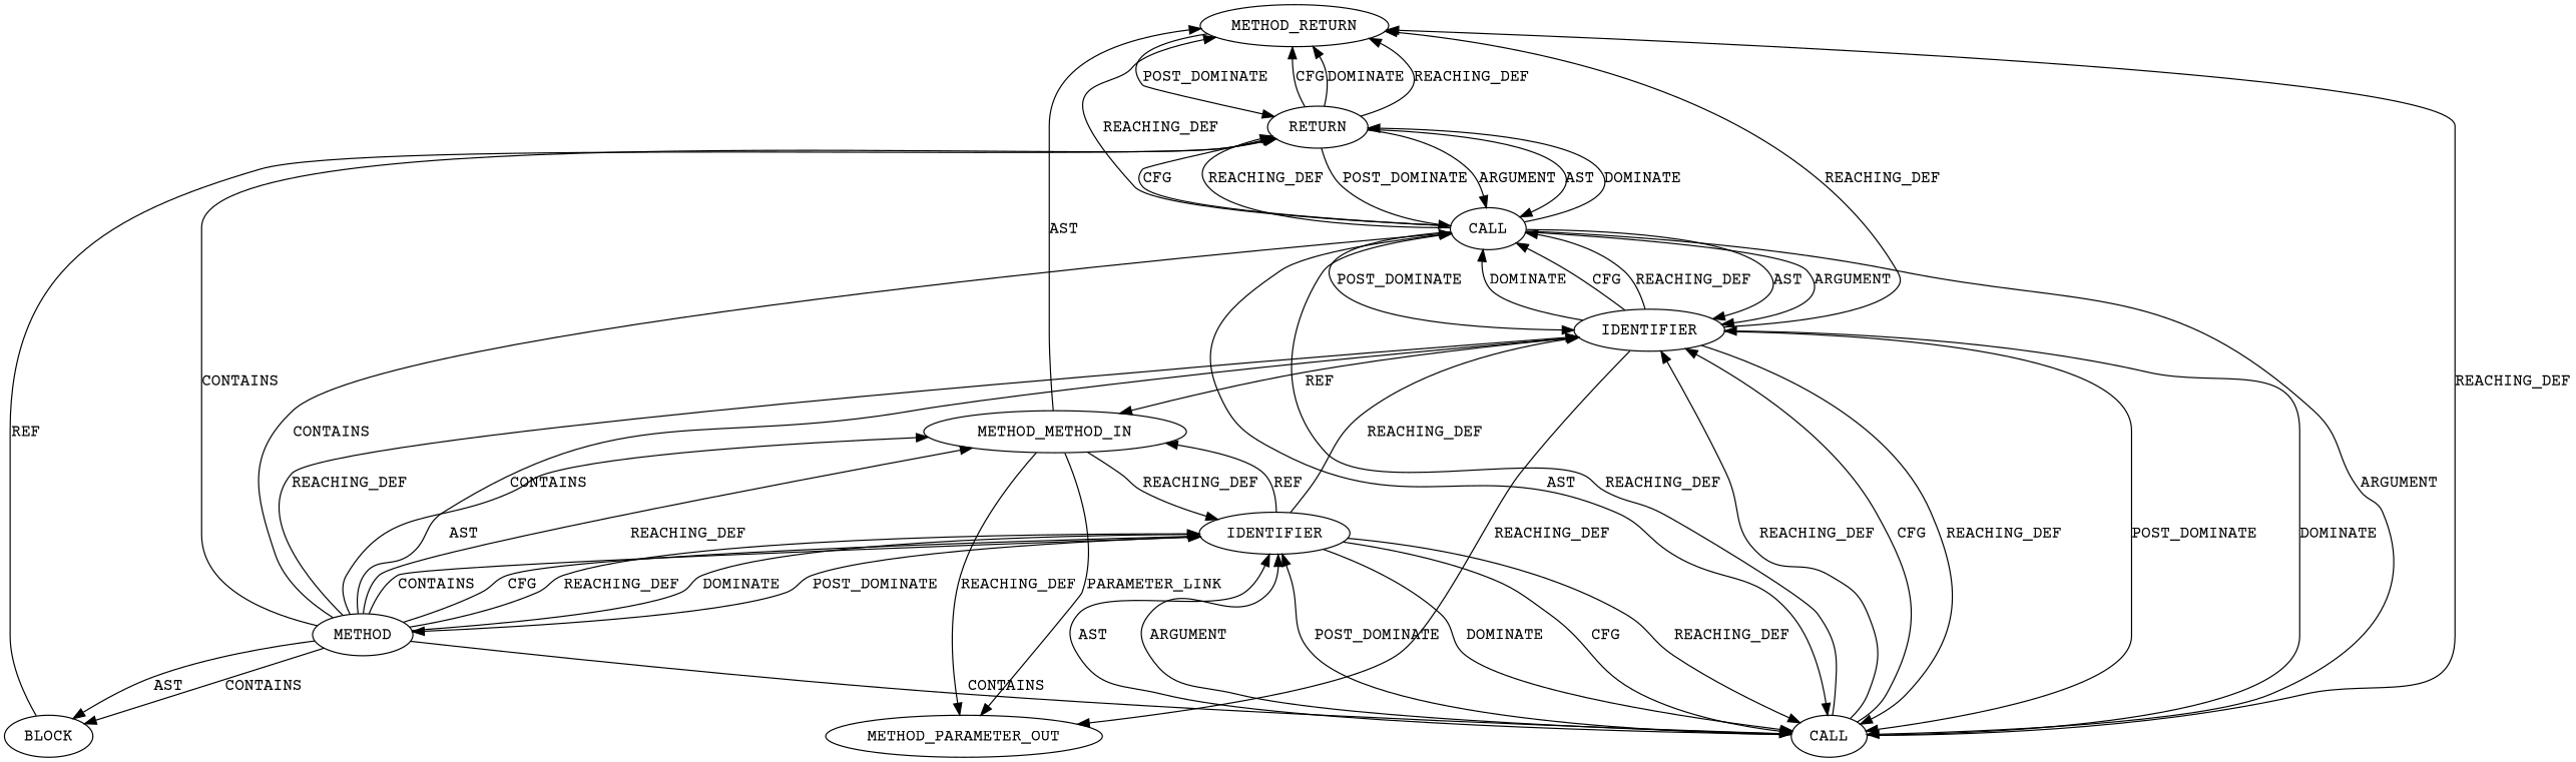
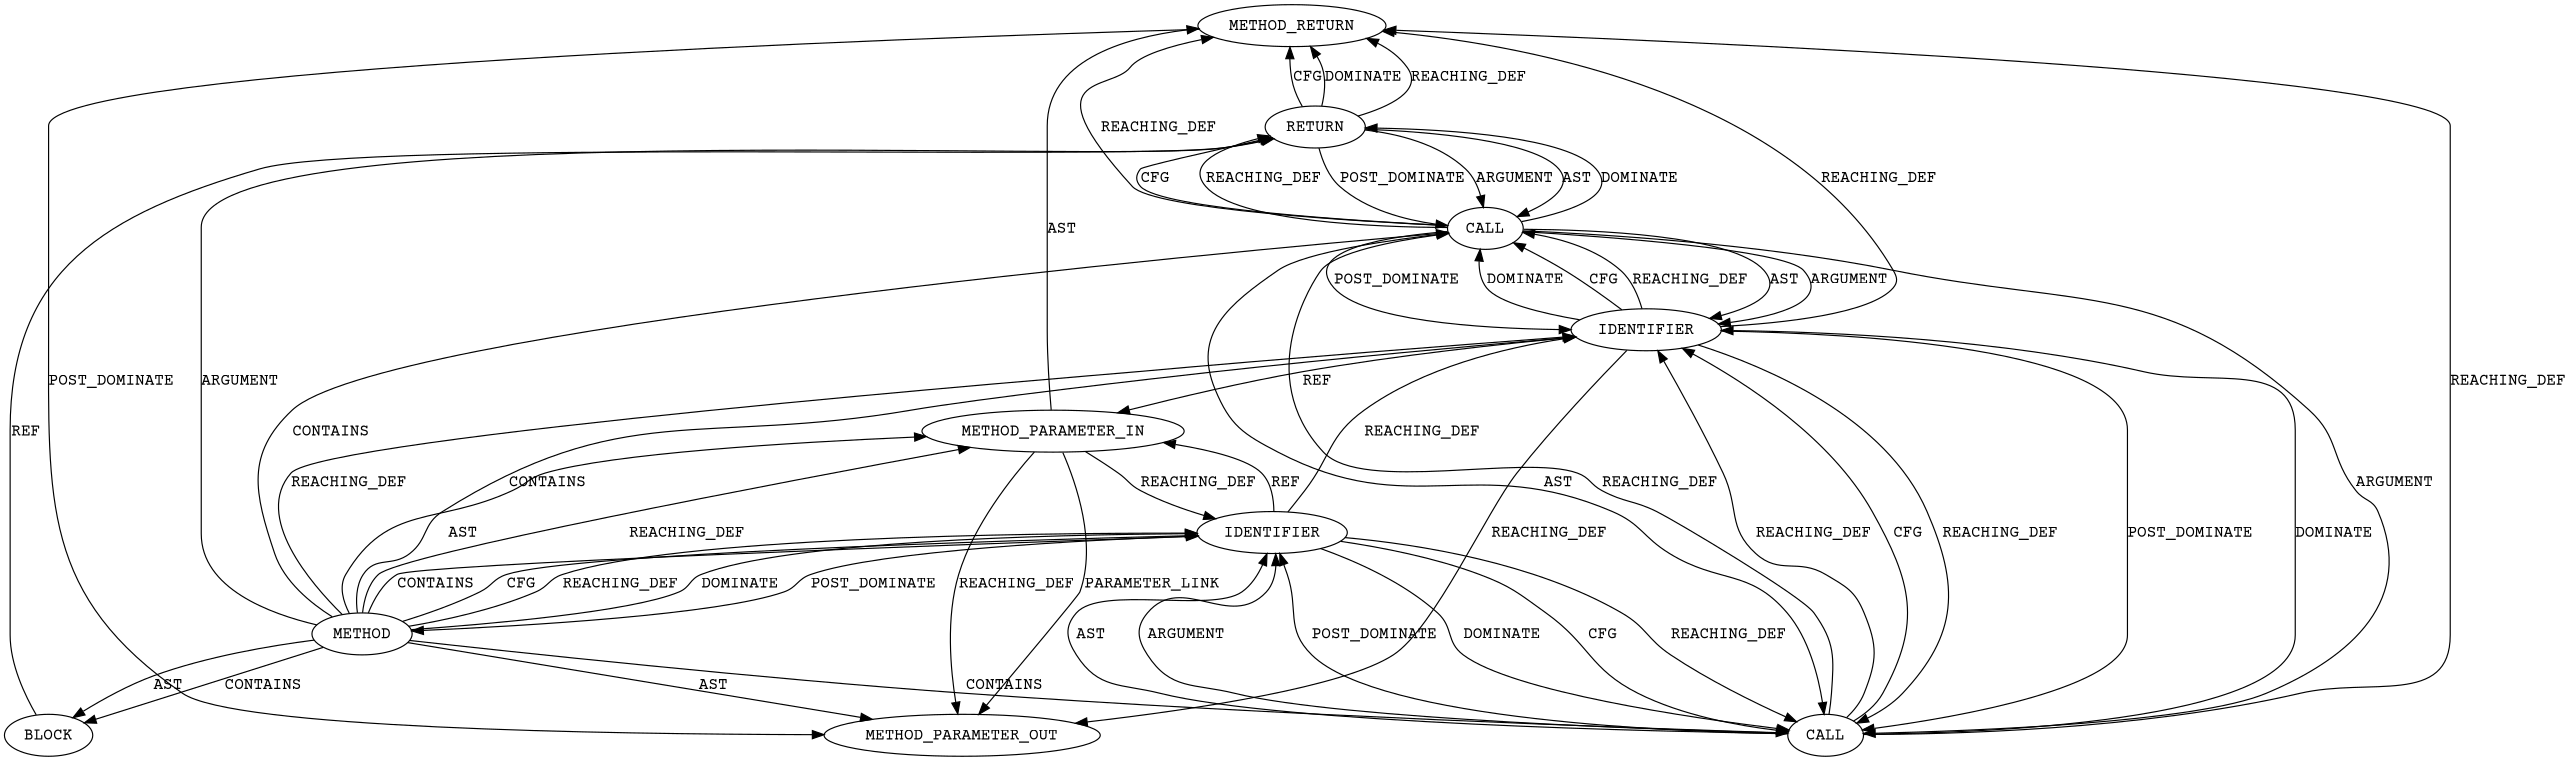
  digraph {
    fontname="Courier Prime"
    node [CODE=len COLUMN_NUMBER=1 LINE_NUMBER=384 ORDER=1 TYPE_FULL_NAME=int fontname="Courier Prime" NAME=len]
    edge [fontname="Courier Prime"]
    n1 [CODE=RET EVALUATION_STRATEGY=BY_VALUE LINE_NUMBER=382 ORDER=3 label=METHOD_RETURN NAME=""]
    n2 [ARGUMENT_INDEX=-1 CODE="return padded_len(len) - len;" COLUMN_NUMBER=2 label=RETURN TYPE_FULL_NAME="" NAME=""]
    n3 [ARGUMENT_INDEX=-1 CODE="padded_len(len) - len" COLUMN_NUMBER=9 DISPATCH_TYPE=STATIC_DISPATCH METHOD_FULL_NAME="<operator>.subtraction" NAME="<operator>.subtraction" TYPE_FULL_NAME="<empty>" label=CALL]
    n4 [ARGUMENT_INDEX=1 CODE="padded_len(len)" COLUMN_NUMBER=9 DISPATCH_TYPE=STATIC_DISPATCH METHOD_FULL_NAME=padded_len NAME=padded_len TYPE_FULL_NAME="<empty>" label=CALL]
    n5 [ARGUMENT_INDEX=1 COLUMN_NUMBER=20 label=IDENTIFIER]
    n6 [ARGUMENT_INDEX=2 COLUMN_NUMBER=27 ORDER=2 label=IDENTIFIER]
    n7 [AST_PARENT_FULL_NAME="file_code_old-a282a2f-decode_preamble-533.c:<global>" AST_PARENT_TYPE=TYPE_DECL CODE="static int padding_len(int len)\n{\n	return padded_len(len) - len;\n}" COLUMN_NUMBER_END=1 FILENAME="file_code_old-a282a2f-decode_preamble-533.c" FULL_NAME=padding_len IS_EXTERNAL=false LINE_NUMBER=382 LINE_NUMBER_END=385 NAME=padding_len ORDER=27 SIGNATURE="int padding_len (int)" label=METHOD TYPE_FULL_NAME=""]
-   n8 [CODE="int len" COLUMN_NUMBER=24 EVALUATION_STRATEGY=BY_VALUE INDEX=1 IS_VARIADIC=false LINE_NUMBER=382 label=METHOD_METHOD_IN]
+   n8 [CODE="int len" COLUMN_NUMBER=24 EVALUATION_STRATEGY=BY_VALUE INDEX=1 IS_VARIADIC=false LINE_NUMBER=382 label=METHOD_PARAMETER_IN]
    n9 [CODE="int len" COLUMN_NUMBER=24 EVALUATION_STRATEGY=BY_VALUE INDEX=1 IS_VARIADIC=false LINE_NUMBER=382 label=METHOD_PARAMETER_OUT]
    n10 [ARGUMENT_INDEX=-1 CODE="{\n	return padded_len(len) - len;\n}" LINE_NUMBER=383 ORDER=2 TYPE_FULL_NAME=void label=BLOCK NAME=""]
-   n1 -> n2 [label=POST_DOMINATE]
+   n1 -> n9 [label=POST_DOMINATE]
    n2 -> n1 [label=CFG]
    n2 -> n1 [label=DOMINATE]
    n2 -> n1 [VARIABLE="<RET>" label=REACHING_DEF]
    n2 -> n3 [label=POST_DOMINATE]
    n2 -> n3 [label=ARGUMENT]
    n2 -> n3 [label=AST]
    n3 -> n1 [VARIABLE="padded_len(len) - len" label=REACHING_DEF]
    n3 -> n2 [label=DOMINATE]
    n3 -> n2 [label=CFG]
    n3 -> n2 [VARIABLE="padded_len(len) - len" label=REACHING_DEF]
    n3 -> n4 [label=AST]
    n3 -> n4 [label=ARGUMENT]
    n3 -> n6 [label=AST]
    n3 -> n6 [label=ARGUMENT]
    n3 -> n6 [label=POST_DOMINATE]
    n4 -> n1 [VARIABLE="padded_len(len)" label=REACHING_DEF]
    n4 -> n3 [VARIABLE="padded_len(len)" label=REACHING_DEF]
    n4 -> n5 [label=AST]
    n4 -> n5 [label=ARGUMENT]
    n4 -> n5 [label=POST_DOMINATE]
    n4 -> n6 [label=DOMINATE]
    n4 -> n6 [VARIABLE="padded_len(len)" label=REACHING_DEF]
    n4 -> n6 [label=CFG]
    n5 -> n4 [label=CFG]
    n5 -> n4 [VARIABLE=len label=REACHING_DEF]
    n5 -> n4 [label=DOMINATE]
    n5 -> n6 [VARIABLE=len label=REACHING_DEF]
    n5 -> n7 [label=POST_DOMINATE]
    n5 -> n8 [label=REF]
    n6 -> n1 [VARIABLE=len label=REACHING_DEF]
    n6 -> n3 [label=DOMINATE]
    n6 -> n3 [label=CFG]
    n6 -> n3 [VARIABLE=len label=REACHING_DEF]
    n6 -> n4 [VARIABLE=len label=REACHING_DEF]
    n6 -> n4 [label=POST_DOMINATE]
    n6 -> n8 [label=REF]
    n6 -> n9 [VARIABLE=len label=REACHING_DEF]
-   n7 -> n2 [label=CONTAINS]
+   n7 -> n2 [label=ARGUMENT]
    n7 -> n3 [label=CONTAINS]
    n7 -> n4 [label=CONTAINS]
    n7 -> n5 [label=CFG]
    n7 -> n5 [label=REACHING_DEF]
    n7 -> n5 [label=DOMINATE]
    n7 -> n5 [label=CONTAINS]
    n7 -> n6 [label=REACHING_DEF]
    n7 -> n6 [label=CONTAINS]
    n7 -> n8 [label=AST]
    n7 -> n8 [label=REACHING_DEF]
+   n7 -> n9 [label=AST]
    n7 -> n10 [label=CONTAINS]
    n7 -> n10 [label=AST]
    n8 -> n1 [label=AST]
    n8 -> n5 [VARIABLE=len label=REACHING_DEF]
    n8 -> n9 [label=PARAMETER_LINK]
    n8 -> n9 [VARIABLE=len label=REACHING_DEF]
    n10 -> n2 [label=REF]
  }
